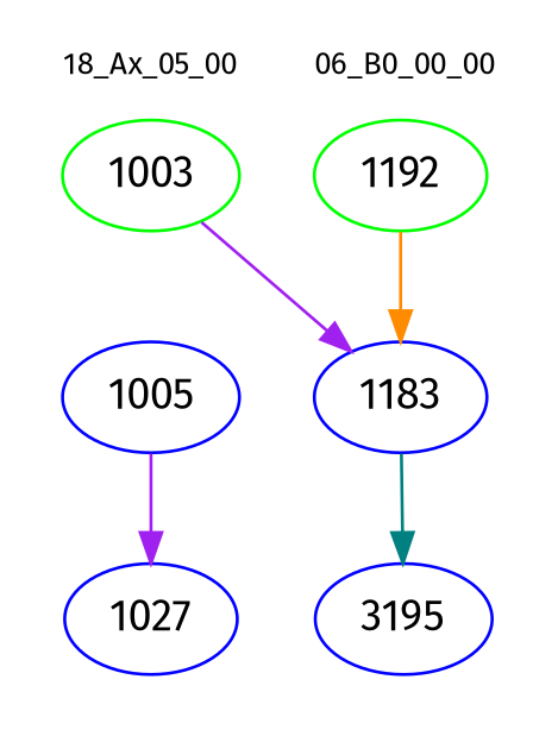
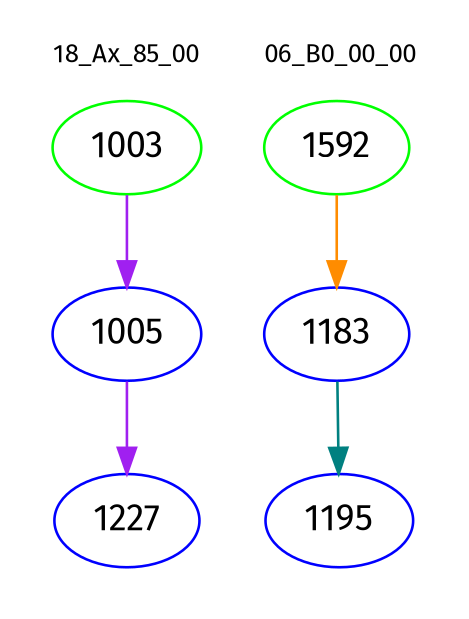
  digraph {
    fontname="Fira Sans"
    node [color=blue fontname="Fira Sans"]
    edge [color=purple fontname="Fira Sans"]
    n1 [color=green label=1003]
    n2 [label=1005]
-   n3 [label=1027]
-   n4 [color=green label=1192]
+   n3 [label=1227]
+   n4 [color=green label=1592]
    n5 [label=1183]
-   n6 [label=3195]
+   n6 [label=1195]
    subgraph cluster_1 {
      color=white
      fontsize=10
-     label="18_Ax_05_00"
+     label="18_Ax_85_00"
      n1
      n2
      n3
    }
    subgraph cluster_2 {
      color=white
      fontsize=10
      label="06_B0_00_00"
      n4
      n5
      n6
    }
-   n1 -> n5
+   n1 -> n2
    n2 -> n3
    n4 -> n5 [color=darkorange]
    n5 -> n6 [color=teal]
  }
